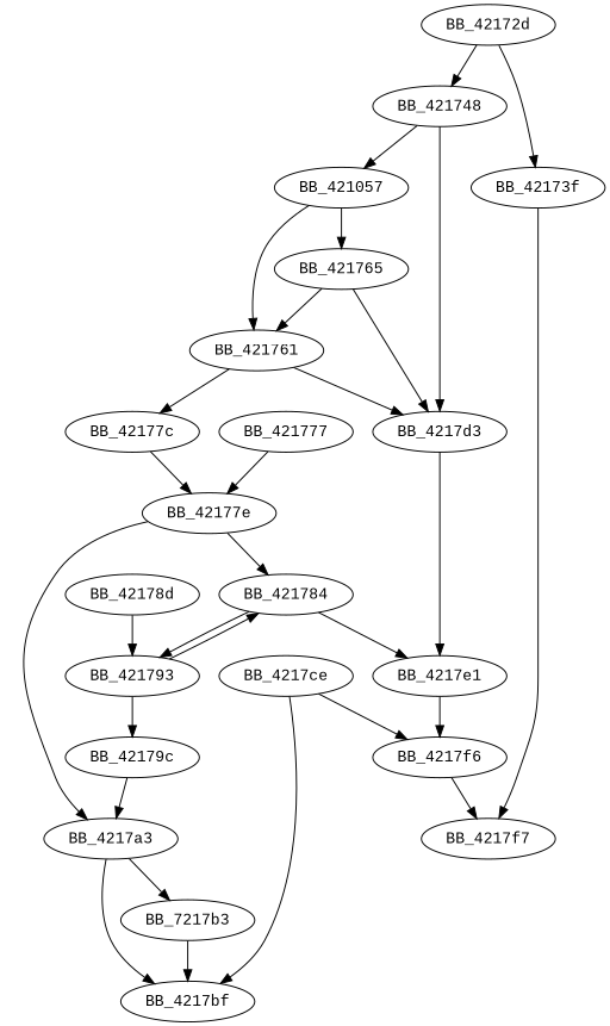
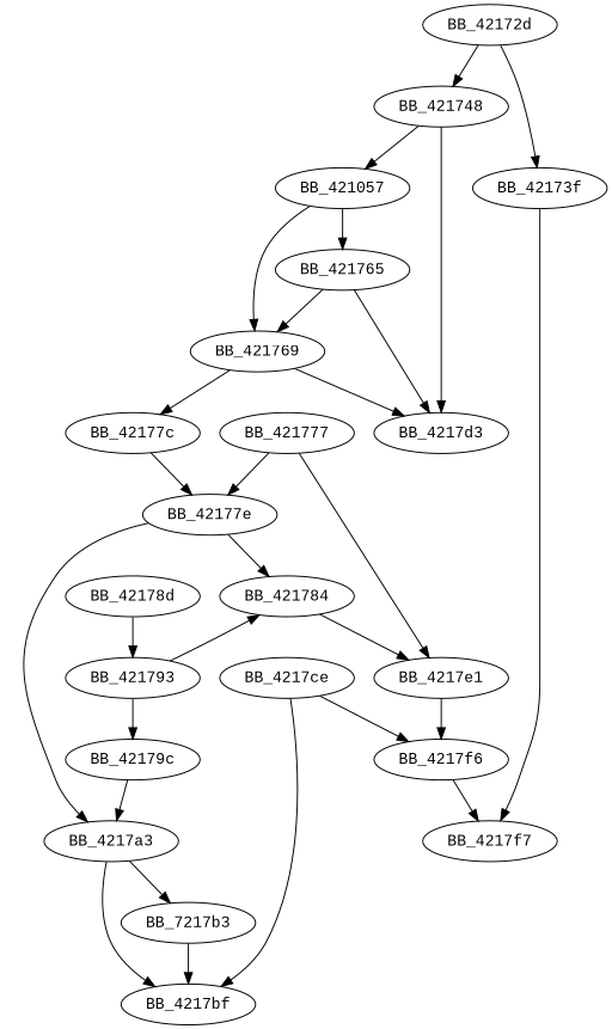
  digraph {
    fontname="Liberation Mono"
    node [fontname="Liberation Mono"]
    edge [fontname="Liberation Mono"]
    BB_42172d
    BB_42173f
    BB_421748
    BB_4217f7
    n5 [label=BB_421057]
    BB_4217d3
    BB_421765
-   BB_421769 [label=BB_421761]
+   BB_421769
    BB_4217e1
    BB_42177c
    BB_4217f6
    BB_421777
    BB_42177e
    BB_421784
    BB_4217a3
    BB_421793
    n17 [label=BB_7217b3]
    BB_4217bf
    BB_42178d
    BB_42179c
    BB_4217ce
    BB_42172d -> BB_42173f
    BB_42172d -> BB_421748
    BB_42173f -> BB_4217f7
    BB_421748 -> n5
    BB_421748 -> BB_4217d3
    n5 -> BB_421765
    n5 -> BB_421769
-   BB_4217d3 -> BB_4217e1
+   BB_421777 -> BB_4217e1
    BB_421765 -> BB_4217d3
    BB_421765 -> BB_421769
    BB_421769 -> BB_4217d3
    BB_421769 -> BB_42177c
    BB_4217e1 -> BB_4217f6
    BB_42177c -> BB_42177e
    BB_4217f6 -> BB_4217f7
    BB_421777 -> BB_42177e
    BB_42177e -> BB_421784
    BB_42177e -> BB_4217a3
    BB_421784 -> BB_4217e1
-   BB_421784 -> BB_421793
    BB_4217a3 -> n17
    BB_4217a3 -> BB_4217bf
    BB_421793 -> BB_421784
    BB_421793 -> BB_42179c
    n17 -> BB_4217bf
    BB_42178d -> BB_421793
    BB_42179c -> BB_4217a3
    BB_4217ce -> BB_4217f6
    BB_4217ce -> BB_4217bf
  }
